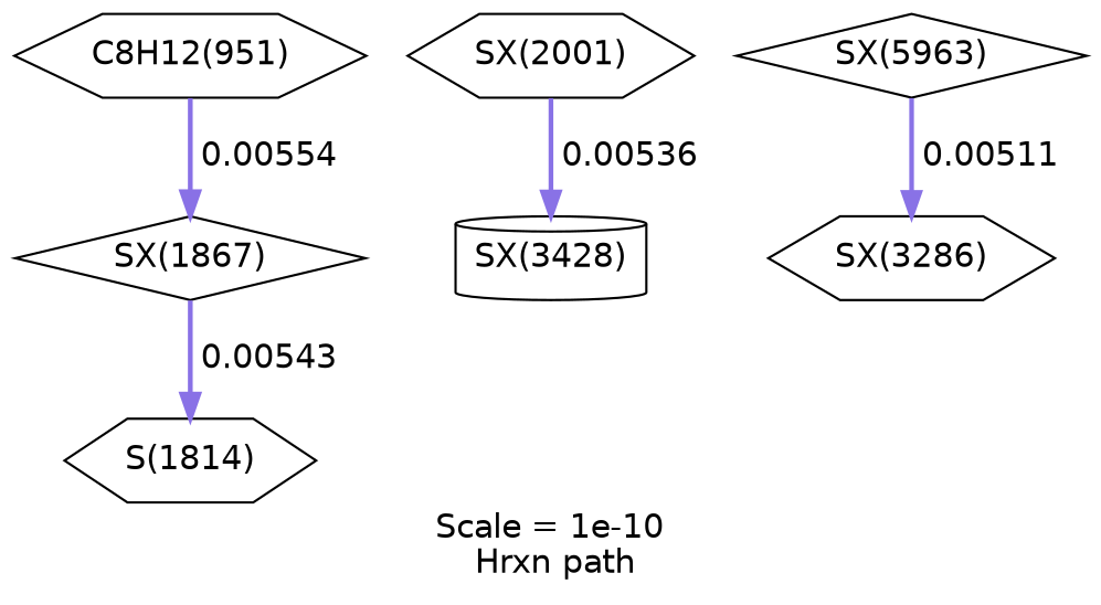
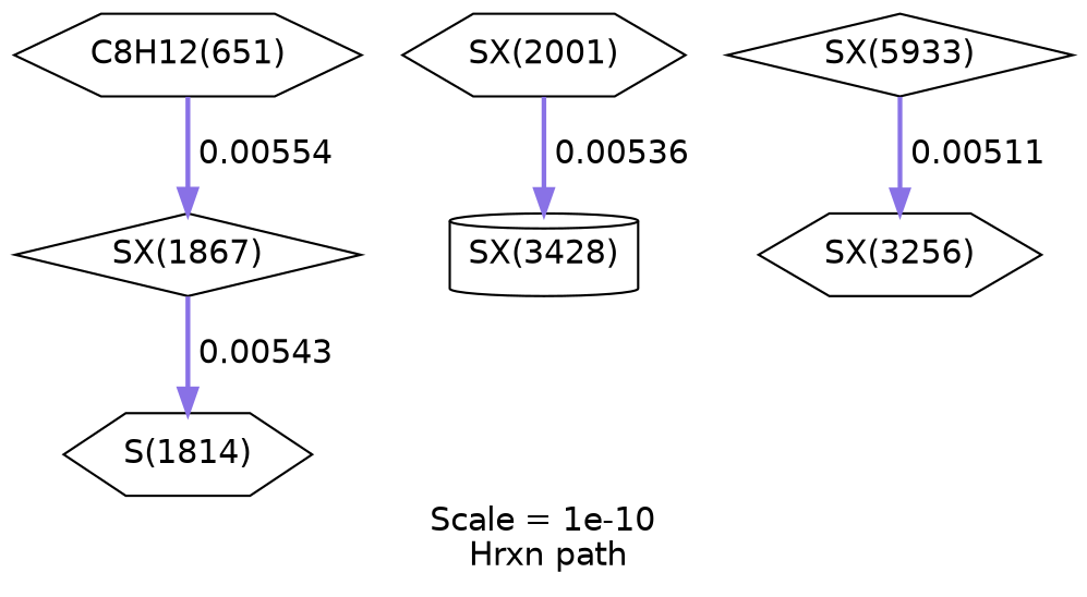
  digraph {
    fontname=Helvetica
    label="Scale = 1e-10\l Hrxn path"
    node [fontname=Helvetica shape=hexagon]
    edge [arrowsize=1.04 color="0.7, 0.506, 0.9" fontname=Helvetica style="setlinewidth(2.08)"]
    n1 [label="SX(1867)" shape=diamond]
    n2 [label="S(1814)"]
-   n3 [label="C8H12(951)"]
+   n3 [label="C8H12(651)"]
    n4 [label="SX(2001)"]
    n5 [label="SX(3428)" shape=cylinder]
-   n6 [label="SX(5963)" shape=diamond]
-   n7 [label="SX(3286)"]
+   n6 [label="SX(5933)" shape=diamond]
+   n7 [label="SX(3256)"]
    n1 -> n2 [label=" 0.00543"]
    n3 -> n1 [label=" 0.00554"]
    n4 -> n5 [arrowsize=1.03 color="0.7, 0.505, 0.9" label=" 0.00536" style="setlinewidth(2.05)"]
    n6 -> n7 [arrowsize=1.01 color="0.7, 0.505, 0.9" label=" 0.00511" style="setlinewidth(2.02)"]
  }
